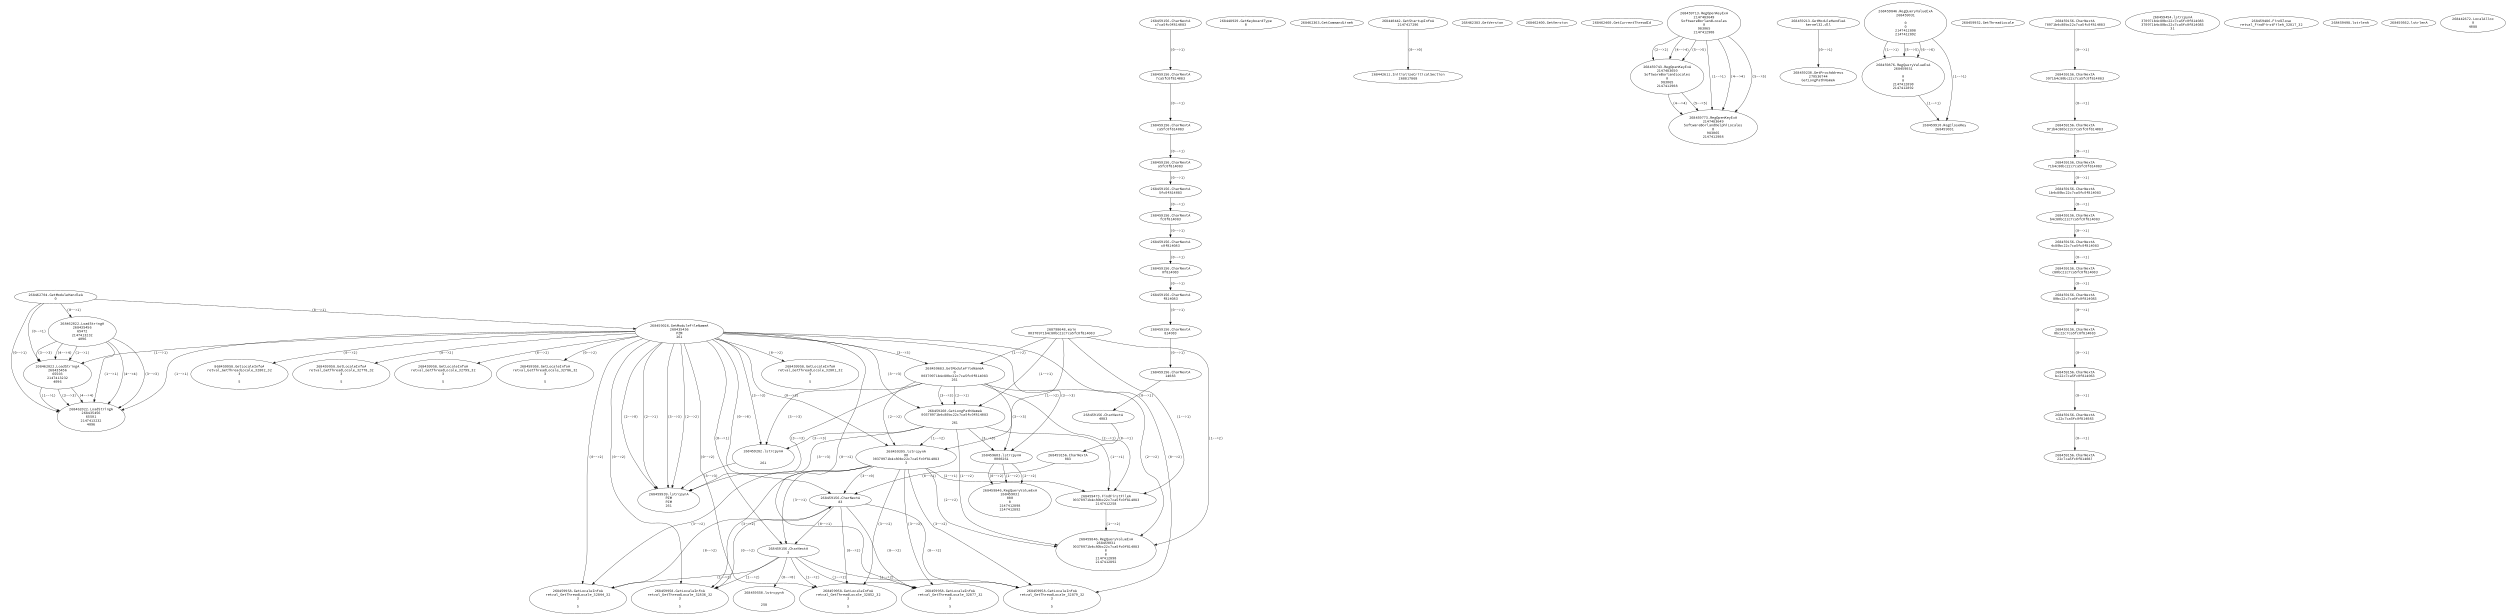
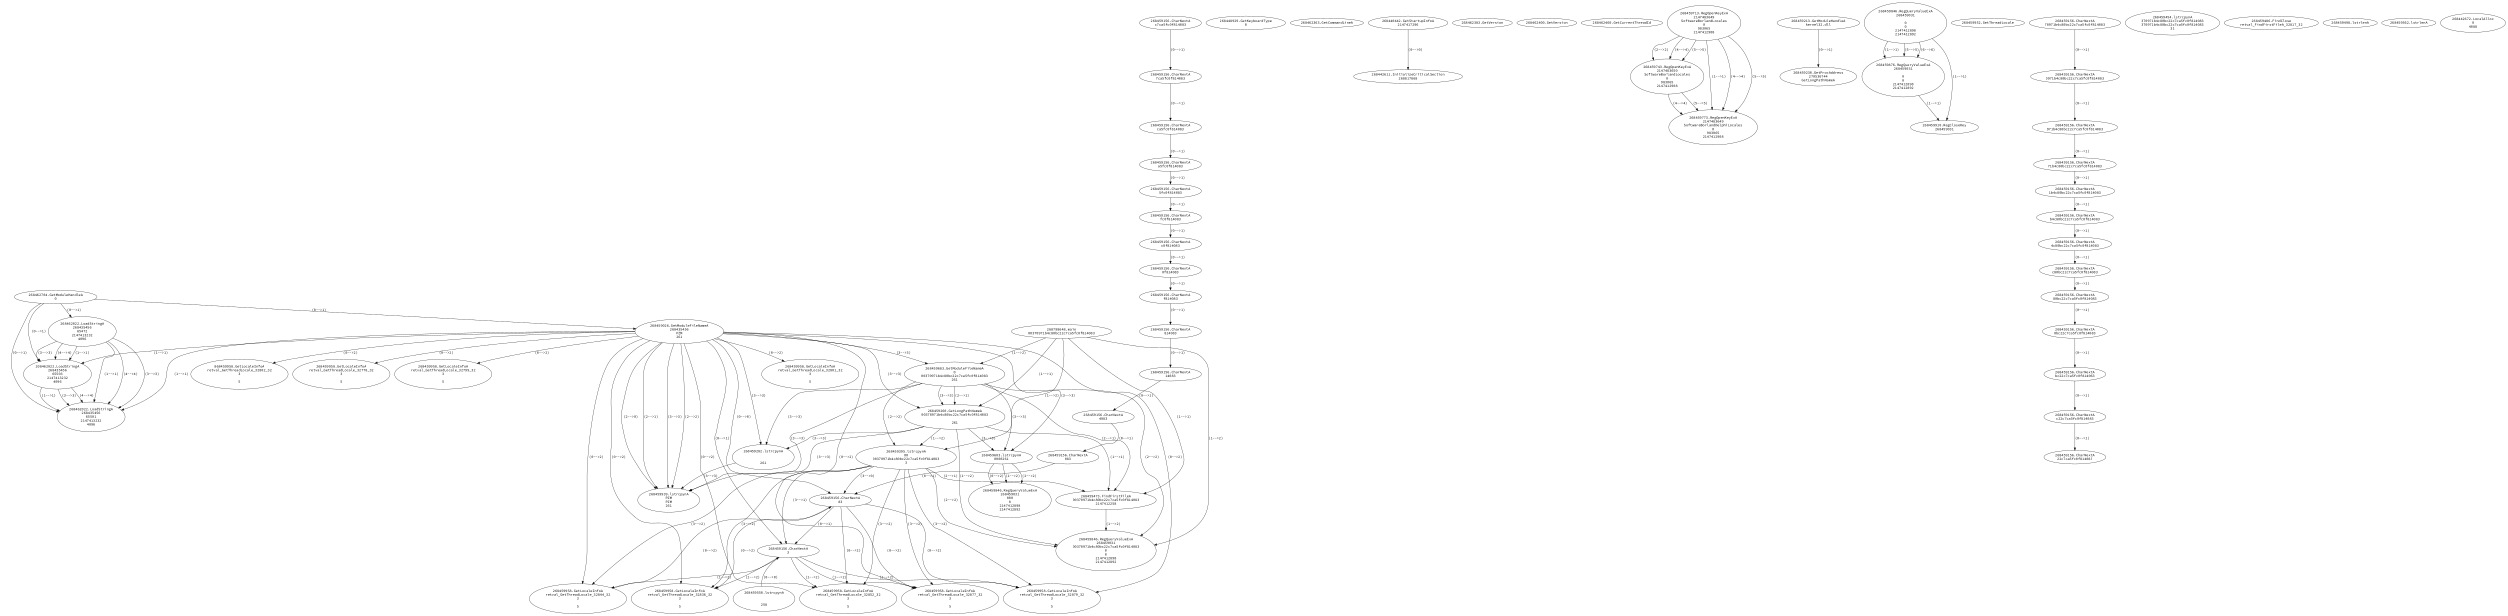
  digraph {
    fontname="Source Code Pro"
    node [fontname="Source Code Pro"]
    edge [fontname="Source Code Pro"]
    n1 [label="268798648.main\n00370971b4c80bc22c7ca5fc0f814083"]
    n2 [label="268459683.GetModuleFileNameA\n0\n00370971b4c80bc22c7ca5fc0f814083\n261"]
    n3 [label="268459260.GetLongPathNameA\n00370971b4c80bc22c7ca5fc0f814083\n\n261"]
    n4 [label="268459395.lstrcpynA\n00\n00370971b4c80bc22c7ca5fc0f814083\n3"]
    n5 [label="268459473.FindFirstFileA\n00370971b4c80bc22c7ca5fc0f814083\n2147412258"]
    n6 [label="268459846.RegQueryValueExA\n268459031\n00370971b4c80bc22c7ca5fc0f814083\n0\n0\n2147412898\n2147412892"]
    n7 [label="268459282.lstrcpynA\n\n\n261"]
    n8 [label="268459939.lstrcpynA\nPZM\nPZM\n261"]
    n9 [label="268459603.lstrcpynA\n0000261"]
    n10 [label="268459156.CharNextA\n83"]
    n11 [label="268459156.CharNextA\n3"]
    n12 [label="268459958.GetLocaleInfoA\nretval_GetThreadLocale_32836_32\n3\n\n5"]
    n13 [label="268459958.GetLocaleInfoA\nretval_GetThreadLocale_32877_32\n3\n\n5"]
    n14 [label="268459958.GetLocaleInfoA\nretval_GetThreadLocale_32879_32\n3\n\n5"]
    n15 [label="268459958.GetLocaleInfoA\nretval_GetThreadLocale_32844_32\n3\n\n5"]
    n16 [label="268459958.GetLocaleInfoA\nretval_GetThreadLocale_32852_32\n3\n\n5"]
    n17 [label="268462704.GetModuleHandleA\n0"]
    n18 [label="268459026.GetModuleFileNameA\n268435456\nPZM\n261"]
    n19 [label="268462022.LoadStringA\n268435456\n65472\n2147413232\n4096"]
    n20 [label="208462022.LoadStringA\n268435456\n65503\n2147413232\n4096"]
    n21 [label="268462022.LoadStringA\n268435456\n65501\n2147413232\n4096"]
    n22 [label="268459958.GetLocaleInfoA\nretval_GetThreadLocale_32801_32\n3\n\n5"]
    n23 [label="868459958.GetLocaleInfoA\nretval_GetThreadLocale_32802_32\n3\n\n5"]
    n24 [label="268459958.GetLocaleInfoA\nretval_GetThreadLocale_32778_32\n3\n\n5"]
    n25 [label="268459958.GetLocaleInfoA\nretval_GetThreadLocale_32799_32\n3\n\n5"]
-   n26 [label="268459958.GetLocaleInfoA\nretval_GetThreadLocale_32786_32\n3\n\n5"]
    n27 [label="268448929.GetKeyboardType\n0"]
    n28 [label="268462363.GetCommandLineA\n"]
    n29 [label="268440442.GetStartupInfoA\n2147417296"]
    n30 [label="268442611.InitializeCriticalSection\n268817868"]
    n31 [label="268462383.GetVersion\n"]
    n32 [label="268462400.GetVersion\n"]
    n33 [label="268462460.GetCurrentThreadId\n"]
    n34 [label="268459550.lstrcpynA\n\n\n258"]
    n35 [label="268459846.RegQueryValueExA\n268459031\n000\n0\n2147412898\n2147412892"]
    n36 [label="268459713.RegOpenKeyExA\n2147483649\nSoftware\Borland\Locales\n0\n983065\n2147412908"]
    n37 [label="268459743.RegOpenKeyExA\n2147483650\nSoftware\Borland\Locales\n0\n983065\n2147412908"]
    n38 [label="268459773.RegOpenKeyExA\n2147483649\nSoftware\Borland\Delphi\Locales\n0\n983065\n2147412908"]
    n39 [label="268459213.GetModuleHandleA\nkernel32.dll"]
    n40 [label="268459230.GetProcAddress\n270536744\nGetLongPathNameA"]
    n41 [label="268459846.RegQueryValueExA\n268459031\n\n0\n0\n2147412898\n2147412892"]
    n42 [label="268459876.RegQueryValueExA\n268459031\n\n0\n0\n2147412898\n2147412892"]
    n43 [label="268459910.RegCloseKey\n268459031"]
    n44 [label="268459952.GetThreadLocale\n"]
    n45 [label="268459156.CharNextA\n70971b4c80bc22c7ca5fc0f814083"]
    n46 [label="268459156.CharNextA\n0971b4c80bc22c7ca5fc0f814083"]
    n47 [label="268459156.CharNextA\n971b4c80bc22c7ca5fc0f814083"]
    n48 [label="268459156.CharNextA\n71b4c80bc22c7ca5fc0f814083"]
    n49 [label="268459156.CharNextA\n1b4c80bc22c7ca5fc0f814083"]
    n50 [label="268459156.CharNextA\nb4c80bc22c7ca5fc0f814083"]
    n51 [label="268459156.CharNextA\n4c80bc22c7ca5fc0f814083"]
    n52 [label="268459156.CharNextA\nc80bc22c7ca5fc0f814083"]
    n53 [label="268459156.CharNextA\n80bc22c7ca5fc0f814083"]
    n54 [label="268459156.CharNextA\n0bc22c7ca5fc0f814083"]
    n55 [label="268459156.CharNextA\nbc22c7ca5fc0f814063"]
    n56 [label="268459156.CharNextA\nc22c7ca5fc0f814083"]
    n57 [label="268459156.CharNextA\n22c7ca5fc0f814083"]
    n58 [label="268459156.CharNextA\nc7ca5fc0f814083"]
    n59 [label="268459156.CharNextA\n7ca5fc0f814083"]
    n60 [label="268459156.CharNextA\nca5fc0f814083"]
    n61 [label="268459156.CharNextA\na5fc0f814083"]
    n62 [label="268459156.CharNextA\n5fc0f814083"]
    n63 [label="268459156.CharNextA\nfc0f814083"]
    n64 [label="268459156.CharNextA\nc0f814083"]
    n65 [label="268459156.CharNextA\n0f814083"]
    n66 [label="268459156.CharNextA\nf814083"]
    n67 [label="268459156.CharNextA\n814083"]
    n68 [label="268459156.CharNextA\n14083"]
    n69 [label="268459156.CharNextA\n4083"]
    n70 [label="268459156.CharNextA\n083"]
    n71 [label="268459454.lstrcpynA\n370971b4c80bc22c7ca5fc0f814083\n370971b4c80bc22c7ca5fc0f814083\n31"]
    n72 [label="268459486.FindClose\nretval_FindFirstFileA_32817_32"]
    n73 [label="268459498.lstrlenA\n"]
    n74 [label="268459562.lstrlenA\n"]
    n75 [label="268442672.LocalAlloc\n0\n4088"]
    n1 -> n2 [label="(1-->2)"]
    n1 -> n3 [label="(1-->1)"]
    n1 -> n4 [label="(1-->2)"]
    n1 -> n5 [label="(1-->1)"]
    n1 -> n6 [label="(1-->2)"]
    n2 -> n3 [label="(2-->1)"]
    n2 -> n3 [label="(3-->3)"]
    n2 -> n4 [label="(2-->2)"]
    n2 -> n5 [label="(2-->1)"]
    n2 -> n6 [label="(2-->2)"]
    n2 -> n7 [label="(3-->3)"]
    n2 -> n8 [label="(3-->3)"]
    n2 -> n9 [label="(3-->3)"]
    n3 -> n4 [label="(1-->2)"]
    n3 -> n5 [label="(1-->1)"]
    n3 -> n6 [label="(1-->2)"]
    n3 -> n7 [label="(3-->3)"]
    n3 -> n8 [label="(3-->3)"]
    n3 -> n9 [label="(3-->3)"]
    n4 -> n5 [label="(2-->1)"]
    n4 -> n6 [label="(2-->2)"]
    n4 -> n10 [label="(3-->0)"]
    n4 -> n11 [label="(3-->1)"]
    n4 -> n12 [label="(3-->2)"]
    n4 -> n13 [label="(3-->2)"]
    n4 -> n14 [label="(3-->2)"]
    n4 -> n15 [label="(3-->2)"]
    n4 -> n16 [label="(3-->2)"]
    n5 -> n6 [label="(1-->2)"]
    n7 -> n8 [label="(3-->3)"]
    n9 -> n35 [label="(1-->2)"]
    n9 -> n35 [label="(2-->2)"]
    n9 -> n35 [label="(0-->2)"]
    n10 -> n11 [label="(0-->1)"]
    n10 -> n12 [label="(0-->2)"]
    n10 -> n13 [label="(0-->2)"]
    n10 -> n14 [label="(0-->2)"]
    n10 -> n16 [label="(0-->2)"]
    n11 -> n12 [label="(1-->2)"]
    n11 -> n13 [label="(1-->2)"]
    n11 -> n14 [label="(1-->2)"]
    n11 -> n15 [label="(1-->2)"]
    n11 -> n16 [label="(1-->2)"]
-   n11 -> n34 [label="(0-->0)"]
+   n34 -> n11 [label="(0-->0)"]
    n15 -> n10 [label="(0-->2)"]
    n17 -> n18 [label="(0-->1)"]
    n17 -> n19 [label="(0-->1)"]
    n17 -> n20 [label="(0-->1)"]
    n17 -> n21 [label="(0-->1)"]
    n18 -> n2 [label="(3-->3)"]
    n18 -> n3 [label="(3-->3)"]
-   n18 -> n4 [label="(0-->3)"]
    n18 -> n7 [label="(3-->3)"]
    n18 -> n8 [label="(2-->1)"]
    n18 -> n8 [label="(2-->2)"]
    n18 -> n8 [label="(3-->3)"]
    n18 -> n8 [label="(2-->0)"]
    n18 -> n9 [label="(3-->3)"]
    n18 -> n10 [label="(0-->0)"]
    n18 -> n11 [label="(0-->1)"]
    n18 -> n12 [label="(0-->2)"]
    n18 -> n13 [label="(0-->2)"]
    n18 -> n14 [label="(0-->2)"]
    n18 -> n15 [label="(0-->2)"]
    n18 -> n16 [label="(0-->2)"]
    n18 -> n20 [label="(1-->1)"]
    n18 -> n21 [label="(1-->1)"]
    n18 -> n22 [label="(0-->2)"]
    n18 -> n23 [label="(0-->2)"]
    n18 -> n24 [label="(0-->2)"]
    n18 -> n25 [label="(0-->2)"]
-   n18 -> n26 [label="(0-->2)"]
    n19 -> n20 [label="(1-->1)"]
    n19 -> n20 [label="(3-->3)"]
    n19 -> n20 [label="(4-->4)"]
    n19 -> n21 [label="(1-->1)"]
    n19 -> n21 [label="(3-->3)"]
    n19 -> n21 [label="(4-->4)"]
    n20 -> n21 [label="(1-->1)"]
    n20 -> n21 [label="(3-->3)"]
    n20 -> n21 [label="(4-->4)"]
    n29 -> n30 [label="(0-->0)"]
    n36 -> n37 [label="(2-->2)"]
    n36 -> n37 [label="(4-->4)"]
    n36 -> n37 [label="(5-->5)"]
    n36 -> n38 [label="(1-->1)"]
    n36 -> n38 [label="(4-->4)"]
    n36 -> n38 [label="(5-->5)"]
    n37 -> n38 [label="(4-->4)"]
    n37 -> n38 [label="(5-->5)"]
    n39 -> n40 [label="(0-->1)"]
    n41 -> n42 [label="(1-->1)"]
    n41 -> n42 [label="(5-->5)"]
    n41 -> n42 [label="(6-->6)"]
    n41 -> n43 [label="(1-->1)"]
    n42 -> n43 [label="(1-->1)"]
    n45 -> n46 [label="(0-->1)"]
    n46 -> n47 [label="(0-->1)"]
    n47 -> n48 [label="(0-->1)"]
    n48 -> n49 [label="(0-->1)"]
    n49 -> n50 [label="(0-->1)"]
    n50 -> n51 [label="(0-->1)"]
    n51 -> n52 [label="(0-->1)"]
    n52 -> n53 [label="(0-->1)"]
    n53 -> n54 [label="(0-->1)"]
    n54 -> n55 [label="(0-->1)"]
    n55 -> n56 [label="(0-->1)"]
    n56 -> n57 [label="(0-->1)"]
    n58 -> n59 [label="(0-->1)"]
    n59 -> n60 [label="(0-->1)"]
    n60 -> n61 [label="(0-->1)"]
    n61 -> n62 [label="(0-->1)"]
    n62 -> n63 [label="(0-->1)"]
    n63 -> n64 [label="(0-->1)"]
    n64 -> n65 [label="(0-->1)"]
    n65 -> n66 [label="(0-->1)"]
    n66 -> n67 [label="(0-->1)"]
    n67 -> n68 [label="(0-->1)"]
    n68 -> n69 [label="(0-->1)"]
    n69 -> n70 [label="(0-->1)"]
    n70 -> n10 [label="(0-->1)"]
  }
